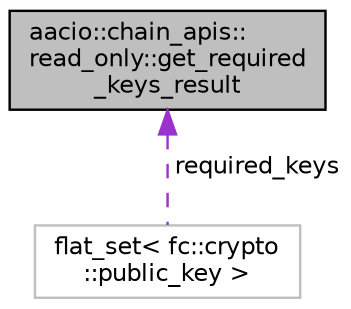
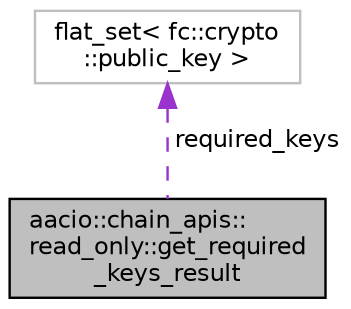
  digraph {
    node [fontname=Helvetica fontsize=10 shape=record style=filled]
    n1 [color=black fillcolor=grey75 fontcolor=black height=0.2 label="aacio::chain_apis::\lread_only::get_required\l_keys_result" width=0.4]
    n2 [color=grey75 fillcolor=white height=0.2 label="flat_set\< fc::crypto\l::public_key \>" width=0.4]
-   n1 -> n2 [color=darkorchid3 dir=back fontname=Helvetica fontsize=10 label=" required_keys" labelfontname=Helvetica labelfontsize=10 style=dashed]
+   n2 -> n1 [color=darkorchid3 dir=back fontname=Helvetica fontsize=10 label=" required_keys" labelfontname=Helvetica labelfontsize=10 style=dashed]
  }
